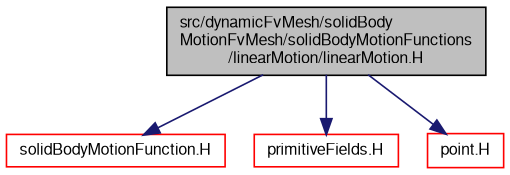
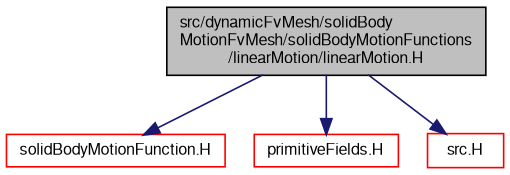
  digraph {
    node [color=red fontname=FreeSans fontsize=10 shape=record]
    edge [color=midnightblue fontname=FreeSans fontsize=10 labelfontname=FreeSans labelfontsize=10 style=solid]
    n1 [color=black fillcolor=grey75 fontcolor=black height=0.2 label="src/dynamicFvMesh/solidBody\lMotionFvMesh/solidBodyMotionFunctions\l/linearMotion/linearMotion.H" style=filled width=0.4]
    n2 [height=0.2 label="solidBodyMotionFunction.H" width=0.4]
    n3 [height=0.2 label="primitiveFields.H" width=0.4]
-   n4 [height=0.2 label="point.H" width=0.4]
+   n4 [height=0.2 label="src.H" width=0.4]
    n1 -> n2
    n1 -> n3
    n1 -> n4
  }
